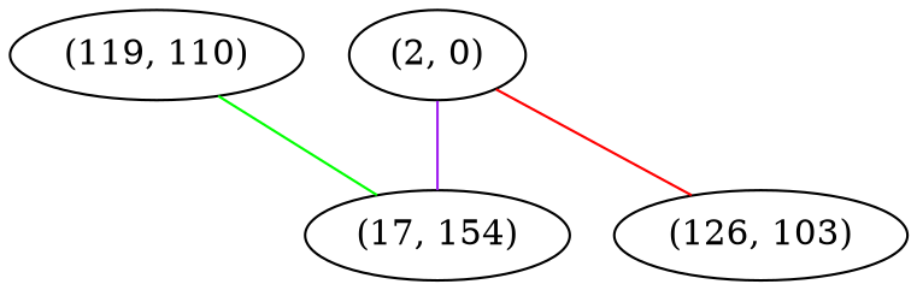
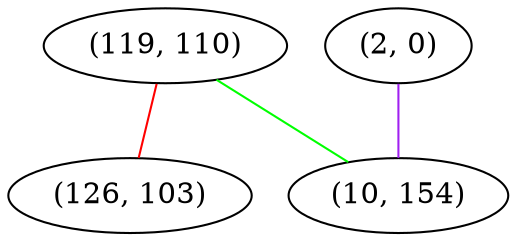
  graph {
    "(119, 110)"
    "(126, 103)"
-   "(10, 154)" [label="(17, 154)"]
+   "(10, 154)"
    n4 [label="(2, 0)"]
-   n4 -- "(126, 103)" [color=red weight=1]
+   "(119, 110)" -- "(126, 103)" [color=red weight=1]
    "(119, 110)" -- "(10, 154)" [color=green weight=2]
    n4 -- "(10, 154)" [color=purple weight=4]
  }
